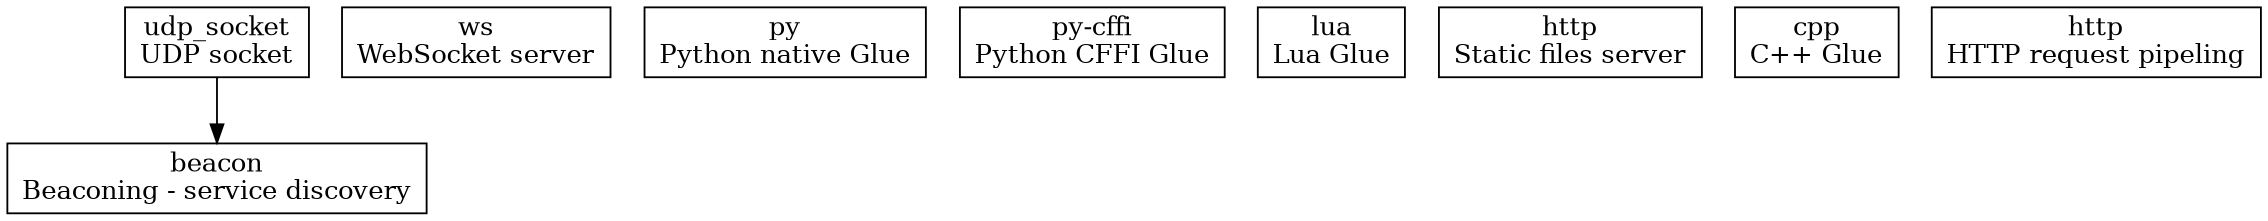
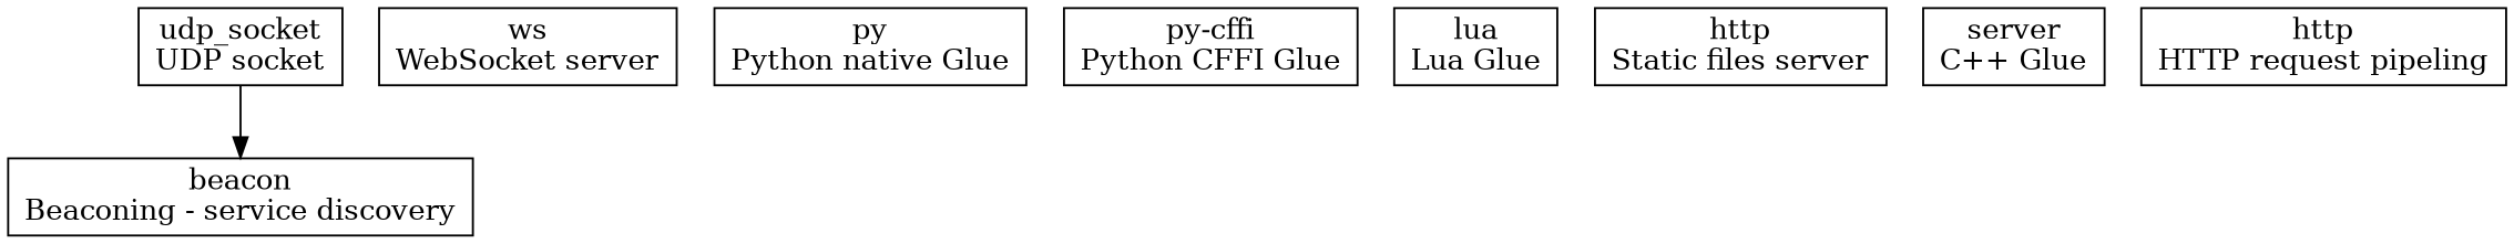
  digraph {
    node [shape=box]
    n1 [label="udp_socket\nUDP socket"]
    n2 [label="beacon\nBeaconing - service discovery"]
    n3 [label="ws\nWebSocket server"]
    n4 [label="py\nPython native Glue"]
    n5 [label="py-cffi\nPython CFFI Glue"]
    n6 [label="lua\nLua Glue"]
    n7 [label="http\nStatic files server"]
-   n8 [label="cpp\nC++ Glue"]
+   n8 [label="server\nC++ Glue"]
    n9 [label="http\nHTTP request pipeling"]
    n1 -> n2
  }
